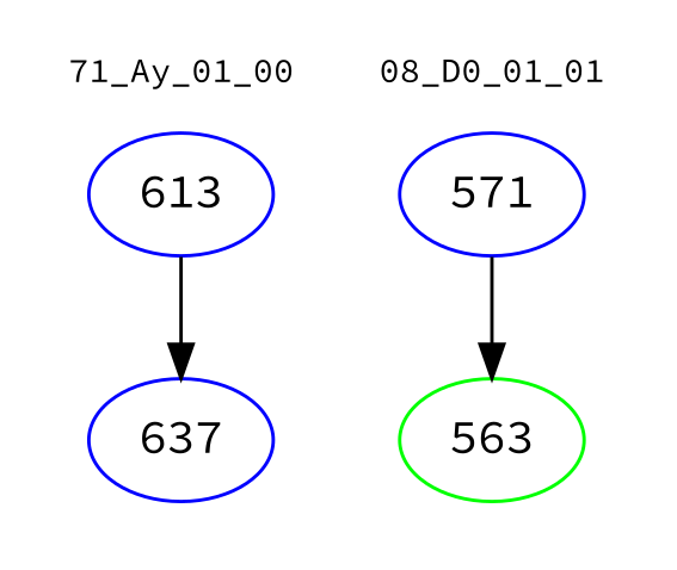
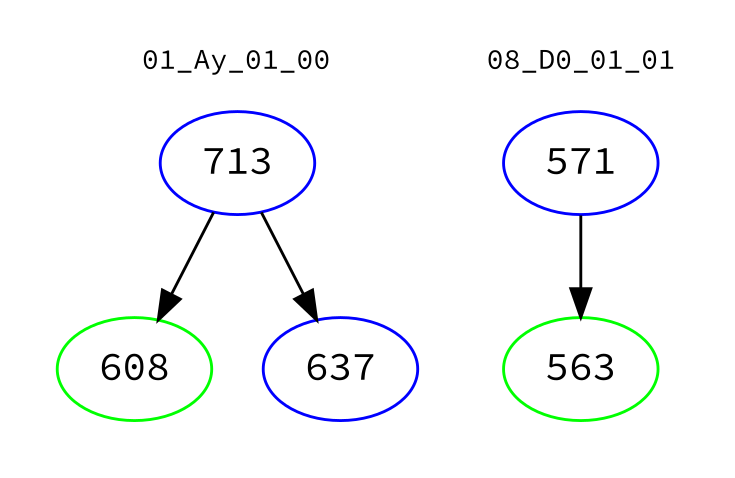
  digraph {
    fontname="Source Code Pro"
    node [color=blue fontname="Source Code Pro"]
    edge [color=black fontname="Source Code Pro"]
-   n1 [label=613]
+   n1 [label=713]
+   n2 [color=green label=608]
    n3 [label=637]
    n4 [label=571]
    n5 [color=green label=563]
    subgraph cluster_1 {
      color=white
      fontsize=10
-     label="71_Ay_01_00"
+     label="01_Ay_01_00"
      n1
+     n2
      n3
    }
    subgraph cluster_2 {
      color=white
      fontsize=10
      label="08_D0_01_01"
      n4
      n5
    }
+   n1 -> n2
    n1 -> n3
    n4 -> n5
  }
